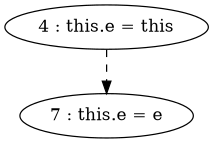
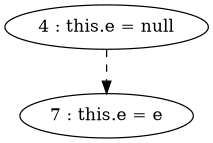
  digraph {
-   "4 : this.e = null" [label="4 : this.e = this"]
+   "4 : this.e = null"
    "7 : this.e = e"
    "4 : this.e = null" -> "7 : this.e = e" [style=dashed]
  }
